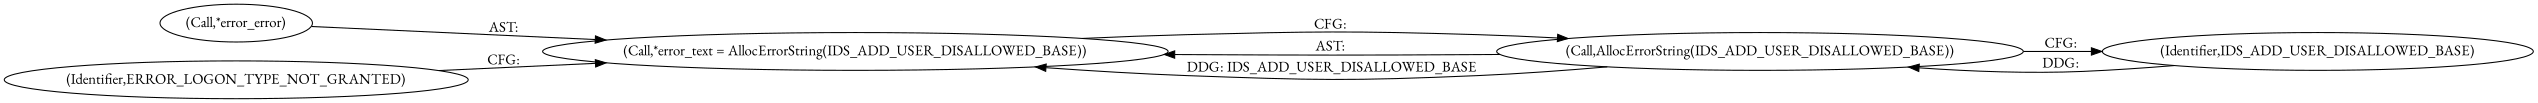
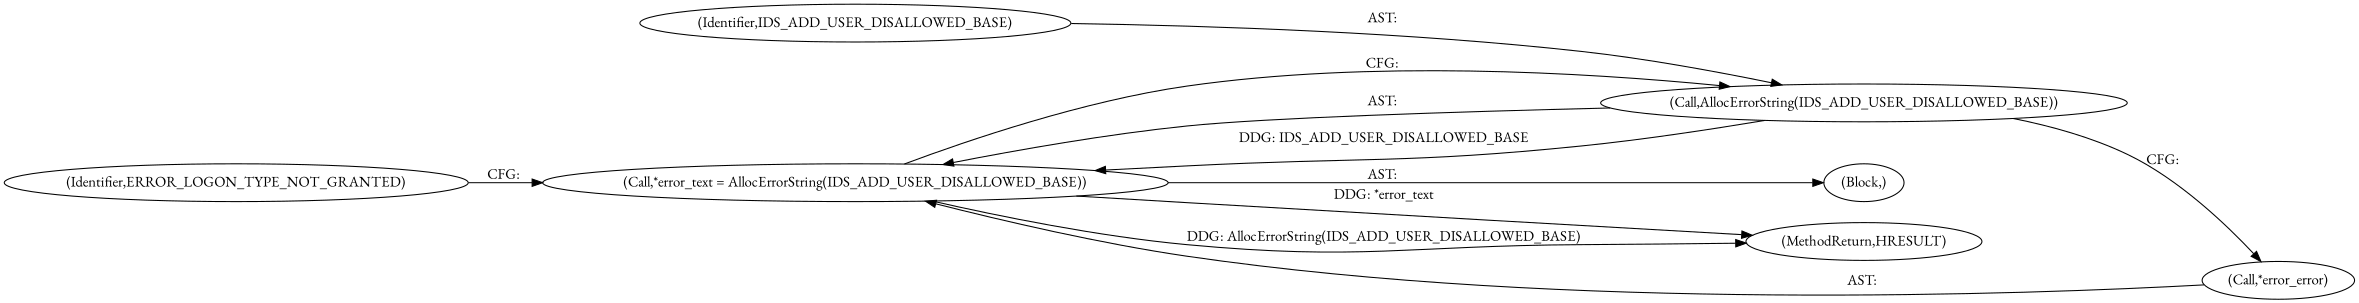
  digraph {
    fontname="EB Garamond"
    rankdir=LR
    node [fontname="EB Garamond"]
    edge [fontname="EB Garamond"]
    n1 [label="(Call,*error_text = AllocErrorString(IDS_ADD_USER_DISALLOWED_BASE))"]
    n2 [label="(Call,AllocErrorString(IDS_ADD_USER_DISALLOWED_BASE))"]
+   n3 [label="(Block,)"]
+   n4 [label="(MethodReturn,HRESULT)"]
    n5 [label="(Identifier,IDS_ADD_USER_DISALLOWED_BASE)"]
    n6 [label="(Call,*error_error)"]
    n7 [label="(Identifier,ERROR_LOGON_TYPE_NOT_GRANTED)"]
    n1 -> n2 [label="CFG: "]
+   n1 -> n3 [label="AST: "]
+   n1 -> n4 [label="DDG: *error_text"]
+   n1 -> n4 [label="DDG: AllocErrorString(IDS_ADD_USER_DISALLOWED_BASE)"]
    n2 -> n1 [label="AST: "]
    n2 -> n1 [label="DDG: IDS_ADD_USER_DISALLOWED_BASE"]
-   n2 -> n5 [label="CFG: "]
-   n5 -> n2 [label="DDG: "]
+   n2 -> n6 [label="CFG: "]
+   n5 -> n2 [label="AST: "]
    n6 -> n1 [label="AST: "]
    n7 -> n1 [label="CFG: "]
  }
